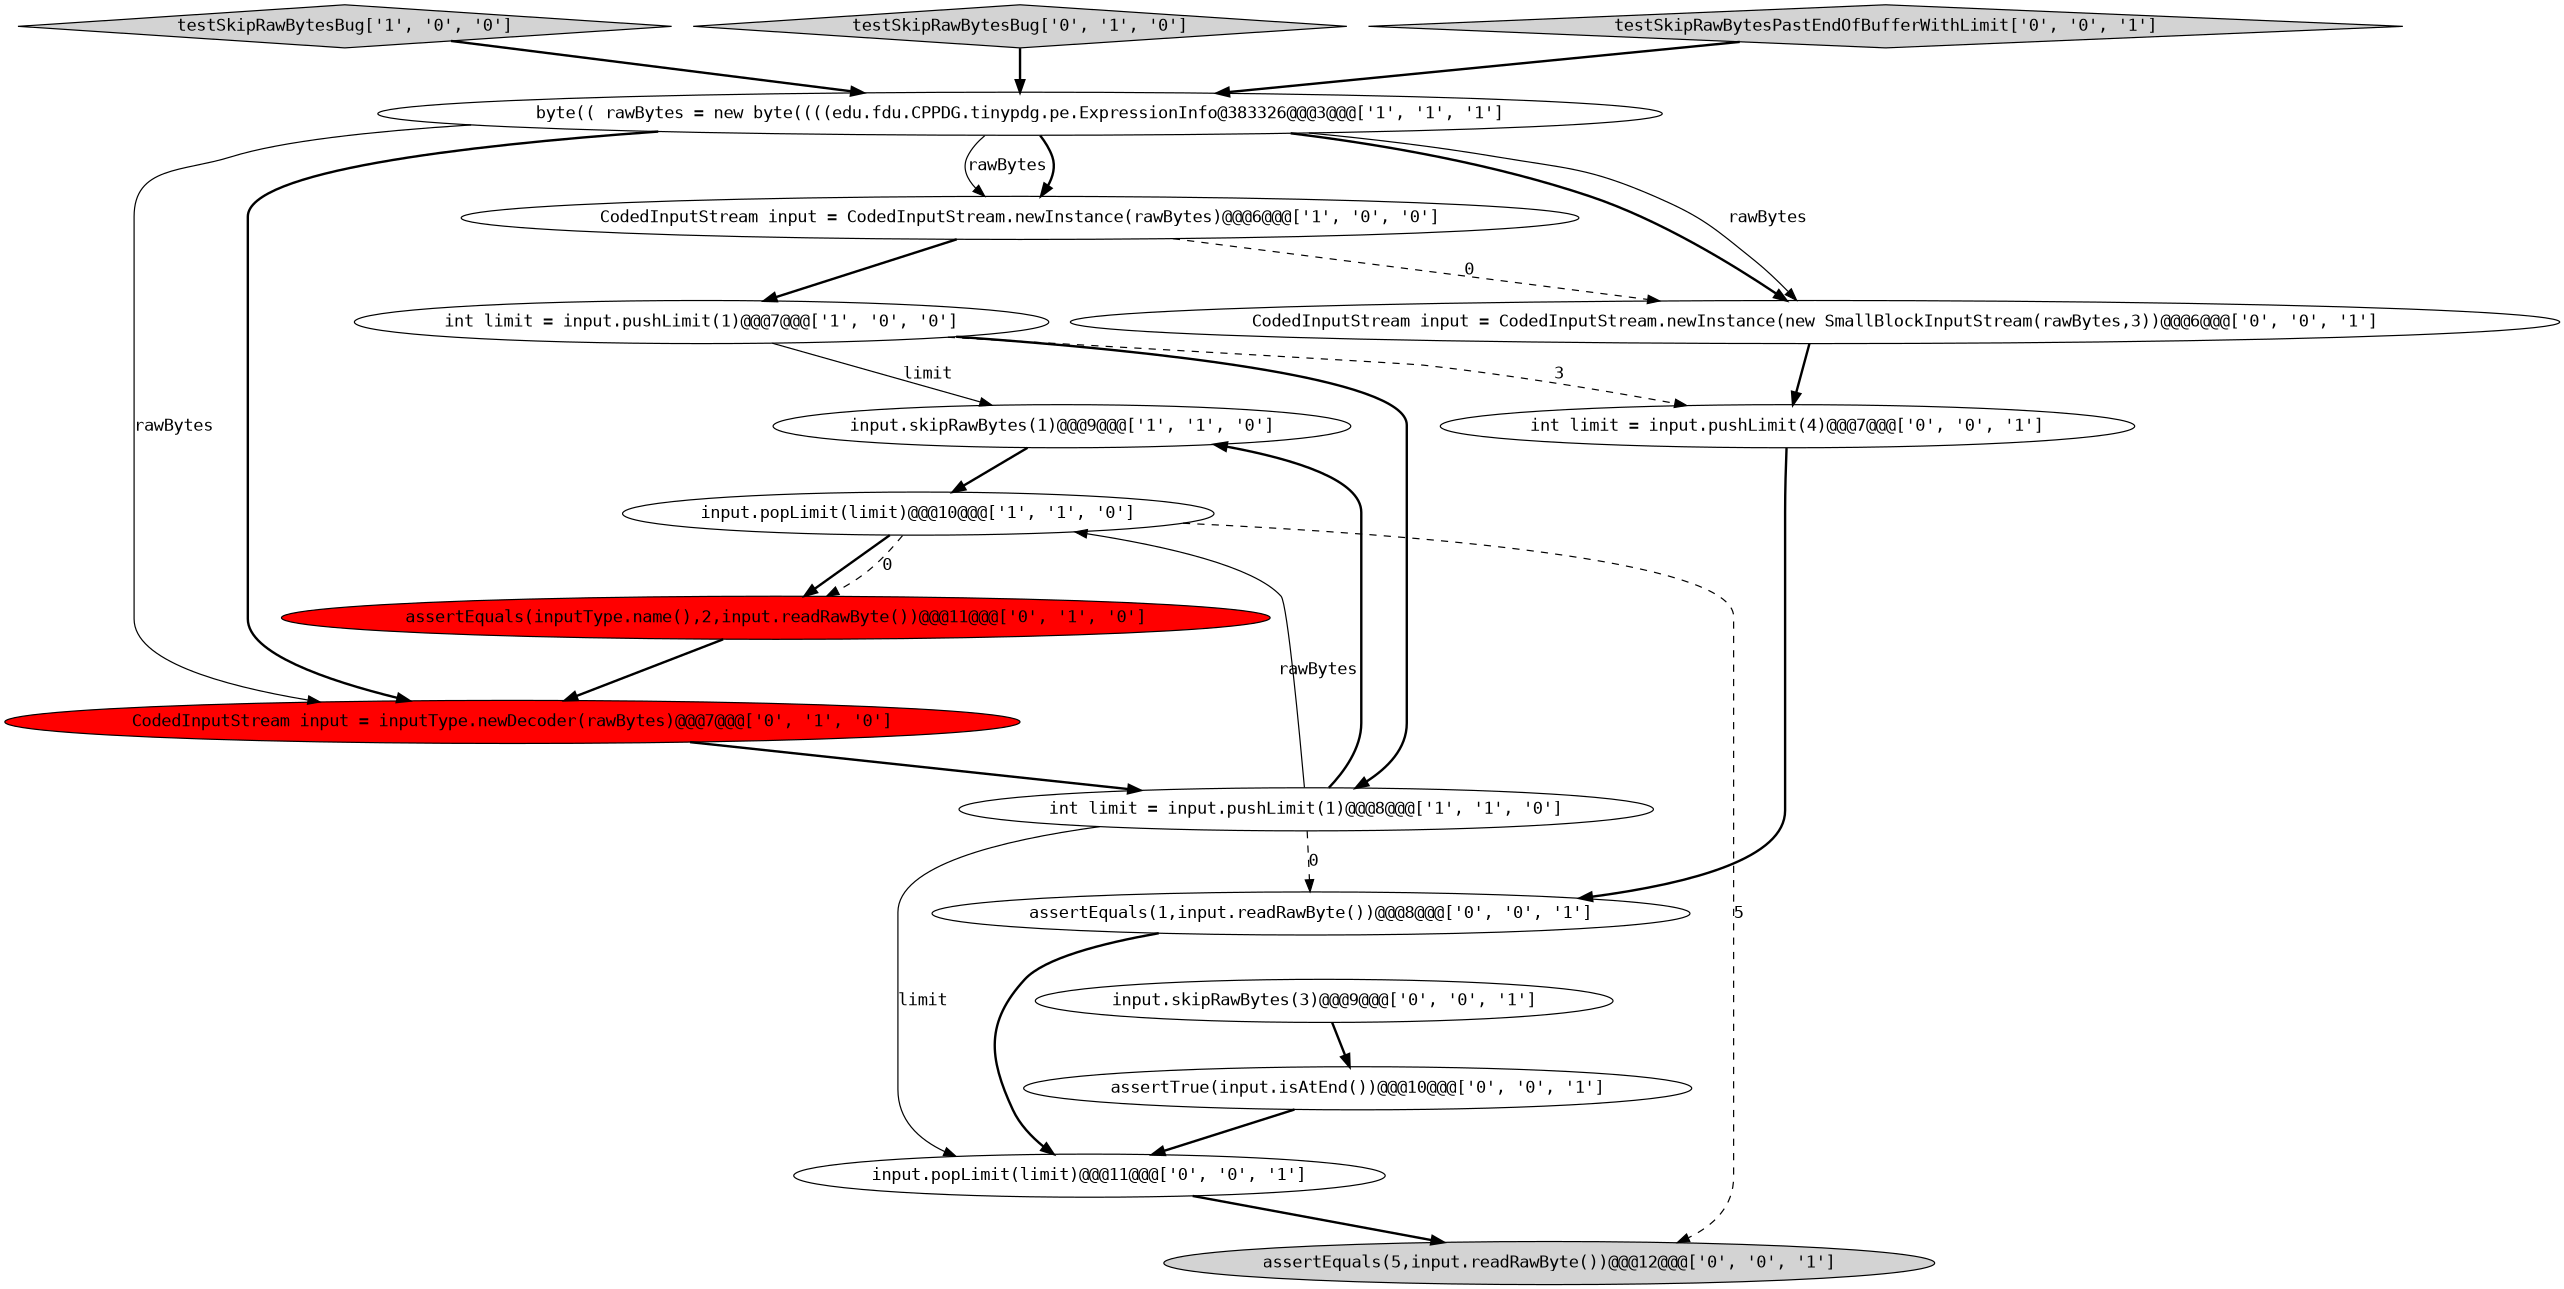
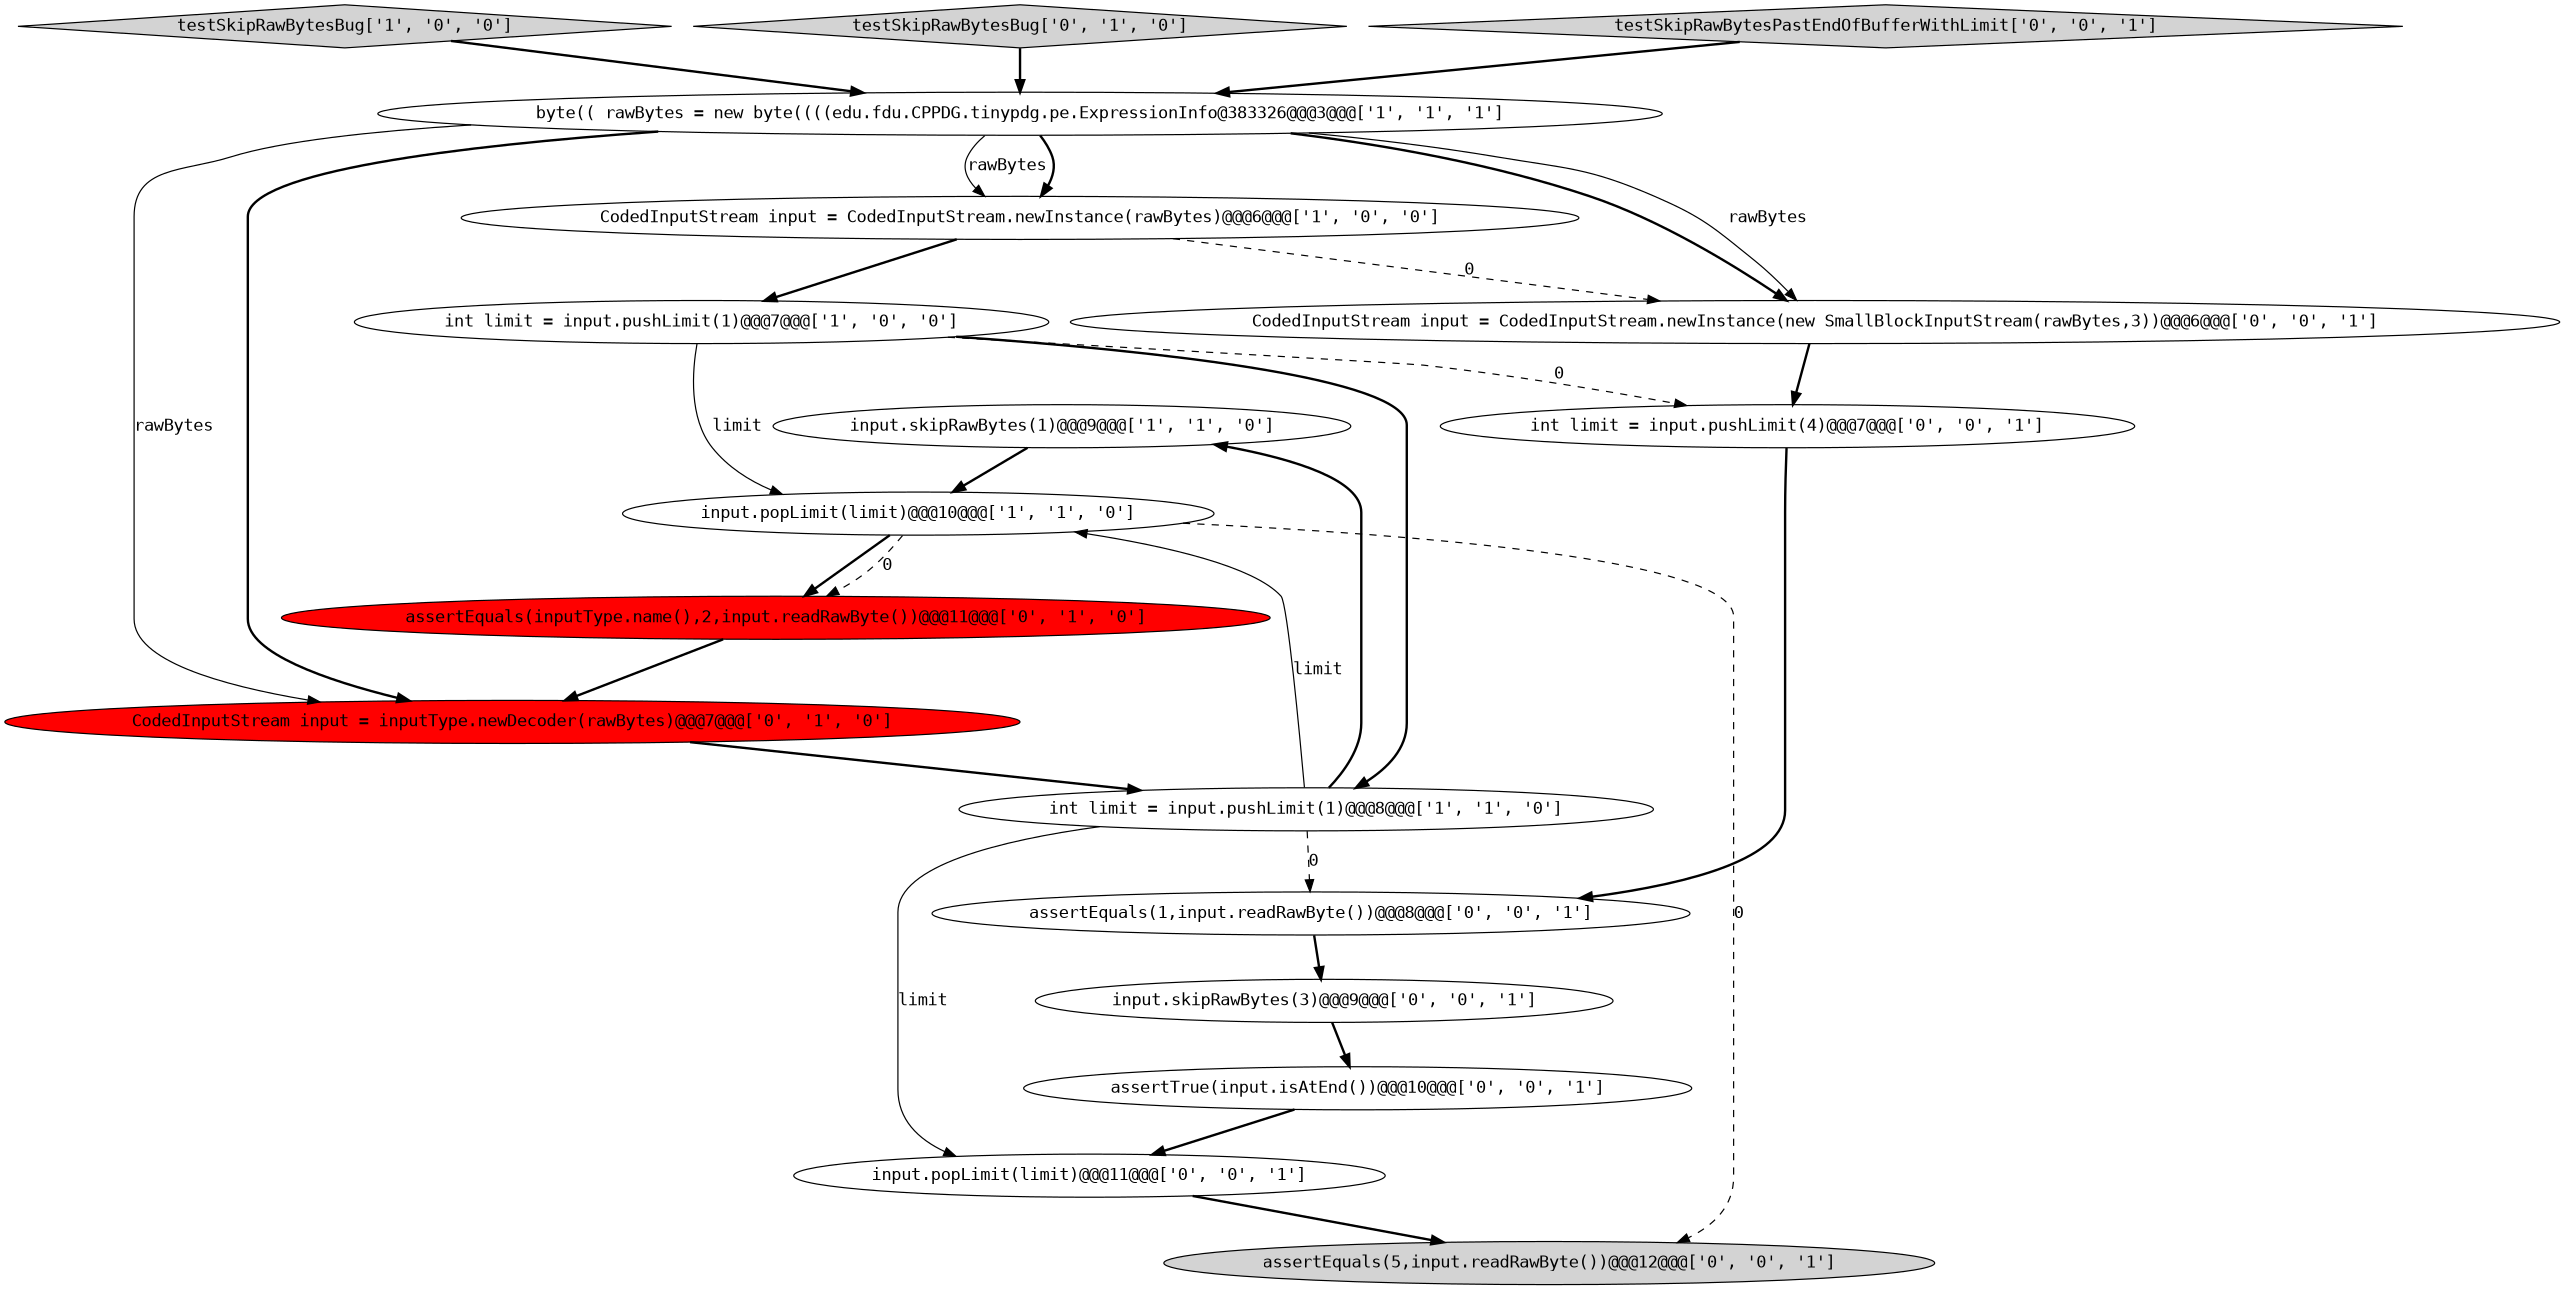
  digraph {
    fontname="DejaVu Sans Mono"
    node [fillcolor=white fontname="DejaVu Sans Mono" shape=ellipse style=filled]
    edge [fontname="DejaVu Sans Mono" style=bold]
    n1 [label="input.skipRawBytes(1)@@@9@@@['1', '1', '0']"]
    n2 [label="input.popLimit(limit)@@@10@@@['1', '1', '0']"]
    n3 [fillcolor=red label="assertEquals(inputType.name(),2,input.readRawByte())@@@11@@@['0', '1', '0']"]
    n4 [fillcolor=lightgray label="assertEquals(5,input.readRawByte())@@@12@@@['0', '0', '1']"]
    n5 [fillcolor=red label="CodedInputStream input = inputType.newDecoder(rawBytes)@@@7@@@['0', '1', '0']"]
    n6 [label="int limit = input.pushLimit(1)@@@8@@@['1', '1', '0']"]
    n7 [label="byte(( rawBytes = new byte((((edu.fdu.CPPDG.tinypdg.pe.ExpressionInfo@383326@@@3@@@['1', '1', '1']"]
    n8 [label="CodedInputStream input = CodedInputStream.newInstance(rawBytes)@@@6@@@['1', '0', '0']"]
    n9 [label="CodedInputStream input = CodedInputStream.newInstance(new SmallBlockInputStream(rawBytes,3))@@@6@@@['0', '0', '1']"]
    n10 [label="int limit = input.pushLimit(1)@@@7@@@['1', '0', '0']"]
    n11 [label="int limit = input.pushLimit(4)@@@7@@@['0', '0', '1']"]
    n12 [label="input.skipRawBytes(3)@@@9@@@['0', '0', '1']"]
    n13 [label="assertTrue(input.isAtEnd())@@@10@@@['0', '0', '1']"]
    n14 [label="input.popLimit(limit)@@@11@@@['0', '0', '1']"]
    n15 [fillcolor=lightgray label="testSkipRawBytesBug['1', '0', '0']" shape=diamond]
    n16 [label="assertEquals(1,input.readRawByte())@@@8@@@['0', '0', '1']"]
    n17 [fillcolor=lightgray label="testSkipRawBytesBug['0', '1', '0']" shape=diamond]
    n18 [fillcolor=lightgray label="testSkipRawBytesPastEndOfBufferWithLimit['0', '0', '1']" shape=diamond]
    n1 -> n2
    n2 -> n3
    n2 -> n3 [label=0 style=dashed]
-   n2 -> n4 [label=5 style=dashed]
+   n2 -> n4 [label=0 style=dashed]
    n3 -> n5
    n5 -> n6
    n6 -> n1
-   n6 -> n2 [label=rawBytes style=solid]
+   n6 -> n2 [label=limit style=solid]
    n6 -> n14 [label=limit style=solid]
    n6 -> n16 [label=0 style=dashed]
    n7 -> n5 [label=rawBytes style=solid]
    n7 -> n5
    n7 -> n8
    n7 -> n8 [label=rawBytes style=solid]
    n7 -> n9
    n7 -> n9 [label=rawBytes style=solid]
    n8 -> n9 [label=0 style=dashed]
    n8 -> n10
    n9 -> n11
-   n10 -> n1 [label=limit style=solid]
+   n10 -> n2 [label=limit style=solid]
    n10 -> n6
-   n10 -> n11 [label=3 style=dashed]
+   n10 -> n11 [label=0 style=dashed]
    n11 -> n16
    n12 -> n13
    n13 -> n14
    n14 -> n4
    n15 -> n7
-   n16 -> n14
+   n16 -> n12
    n17 -> n7
    n18 -> n7
  }
